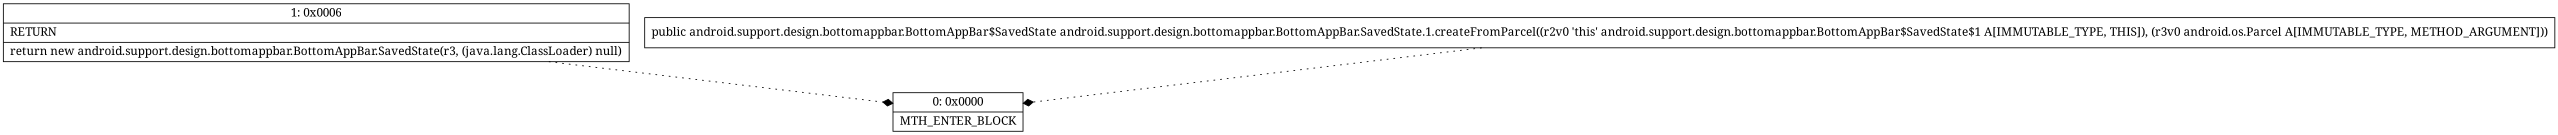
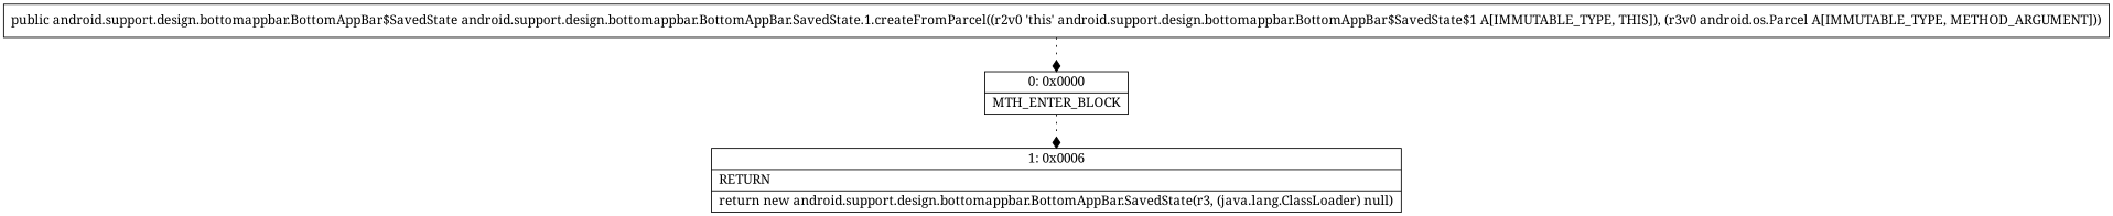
  digraph {
    fontname="Noto Serif"
    node [shape=record fontname="Noto Serif"]
    edge [style=dotted arrowhead=diamond fontname="Noto Serif"]
    n1 [label="{0\:\ 0x0000|MTH_ENTER_BLOCK\l}"]
    n2 [label="{1\:\ 0x0006|RETURN\l|return new android.support.design.bottomappbar.BottomAppBar.SavedState(r3, (java.lang.ClassLoader) null)\l}"]
    n3 [label="{public android.support.design.bottomappbar.BottomAppBar$SavedState android.support.design.bottomappbar.BottomAppBar.SavedState.1.createFromParcel((r2v0 'this' android.support.design.bottomappbar.BottomAppBar$SavedState$1 A[IMMUTABLE_TYPE, THIS]), (r3v0 android.os.Parcel A[IMMUTABLE_TYPE, METHOD_ARGUMENT])) }"]
-   n2 -> n1
+   n1 -> n2
    n3 -> n1
  }
